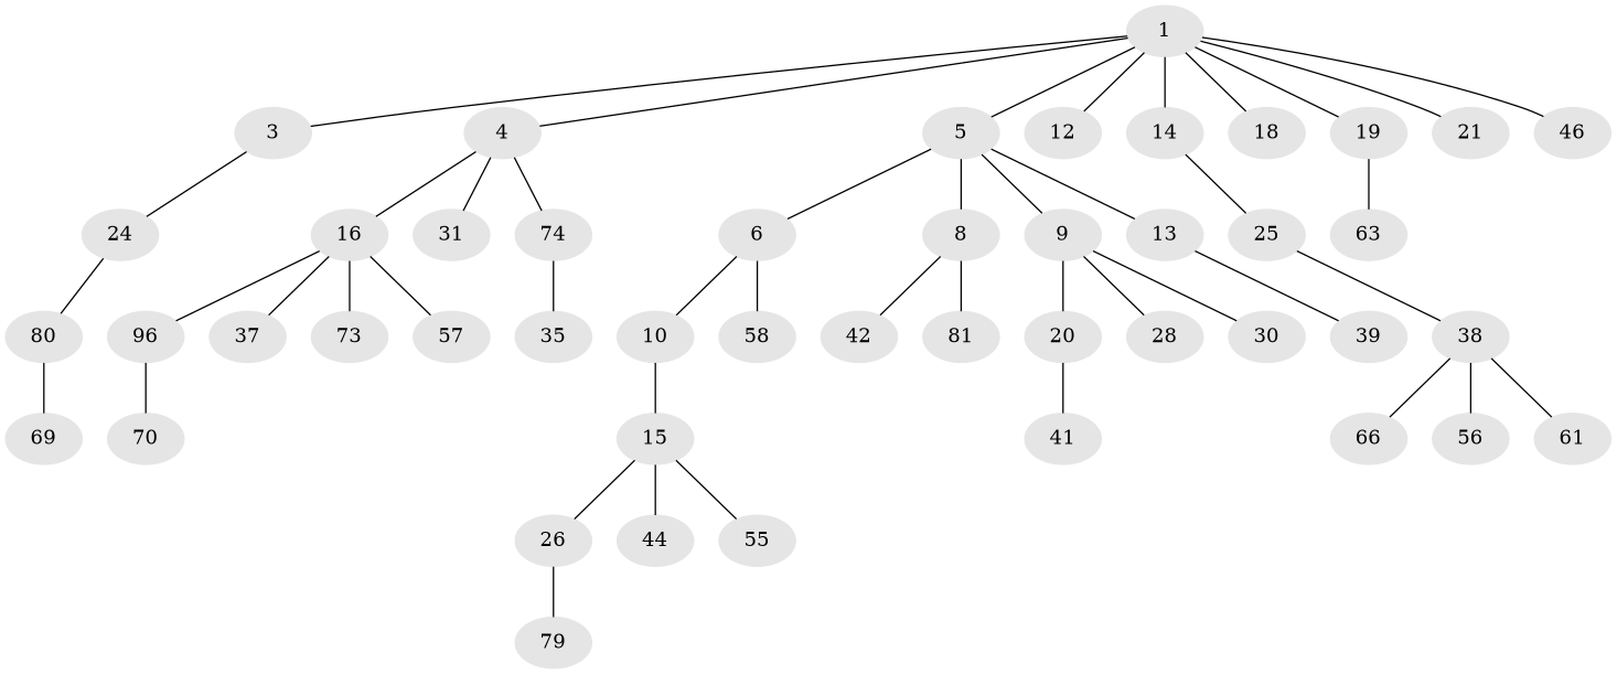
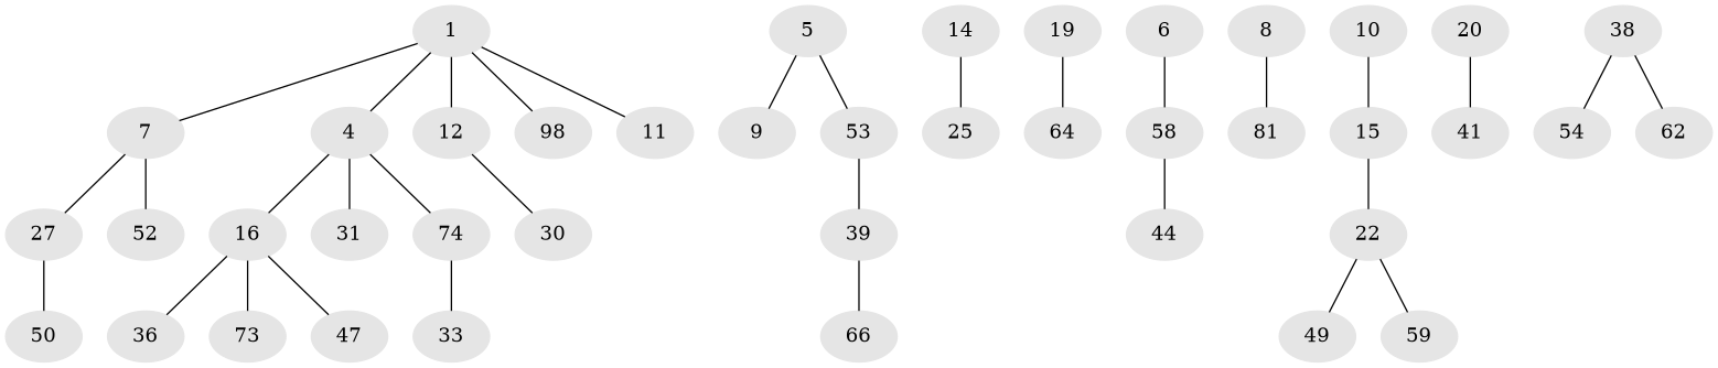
  graph {
    node [color=gray90 style=filled]
    1 [super="+2"]
-   3 [super="+11+90"]
+   3 [super="+11+90" label=7]
    4 [super="+26+74"]
    5 [super="+7"]
    12 [super="+27"]
    14
-   18 [super="+47"]
+   18 [super="+47" label=98]
    19 [super="+48"]
-   21 [super="+40"]
-   46
-   24 [super="+32"]
+   21 [super="+40" label=11]
+   24 [super="+32" label=27]
+   52
    16 [super="+73"]
    31 [super="+92"]
    n15 [label=74]
    6 [super="+23+51"]
    8 [super="+61"]
    9 [super="+60+87+89"]
-   13 [super="+17"]
+   13 [super="+17" label=53]
    25
-   64 [super="+81" label=63]
-   50 [label=80]
-   36 [label=96]
-   37 [super="+79"]
+   64 [super="+81"]
+   50
+   36
    n25 [label=73]
-   57
-   35 [super="+38"]
+   57 [label=47]
+   35 [super="+38" label=33]
    10
    58
-   42
    n31 [label=81]
    20 [super="+53"]
-   28 [super="+85"]
    30 [super="+72"]
    39
    15 [super="+86"]
    41 [super="+45"]
-   22 [super="+29+93" label=26]
+   22 [super="+29+93"]
    44
-   55
    66
    n42 [label=38]
-   49 [super="+63" label=79]
-   70
-   69 [super="+76"]
-   56
-   62 [label=61]
+   49 [super="+63"]
+   59
+   56 [label=54]
+   62
    1 -- 3
    1 -- 4
-   1 -- 5
    1 -- 12
-   1 -- 14
    1 -- 18
-   1 -- 19
    1 -- 21
-   1 -- 46
    3 -- 24
+   3 -- 52
    4 -- 16
    4 -- 31
    4 -- n15
-   5 -- 6
-   5 -- 8
    5 -- 9
    5 -- 13
    14 -- 25
    19 -- 64
    24 -- 50
    16 -- 36
-   16 -- 37
    16 -- n25
    16 -- 57
    n15 -- 35
-   6 -- 10
    6 -- 58
-   8 -- 42
    8 -- n31
-   9 -- 20
-   9 -- 28
-   9 -- 30
+   12 -- 30
    13 -- 39
-   25 -- n42
-   50 -- 69
-   36 -- 70
    10 -- 15
    20 -- 41
-   n42 -- 66
+   39 -- 66
    15 -- 22
-   15 -- 44
-   15 -- 55
+   58 -- 44
    22 -- 49
+   22 -- 59
    n42 -- 56
    n42 -- 62
  }
